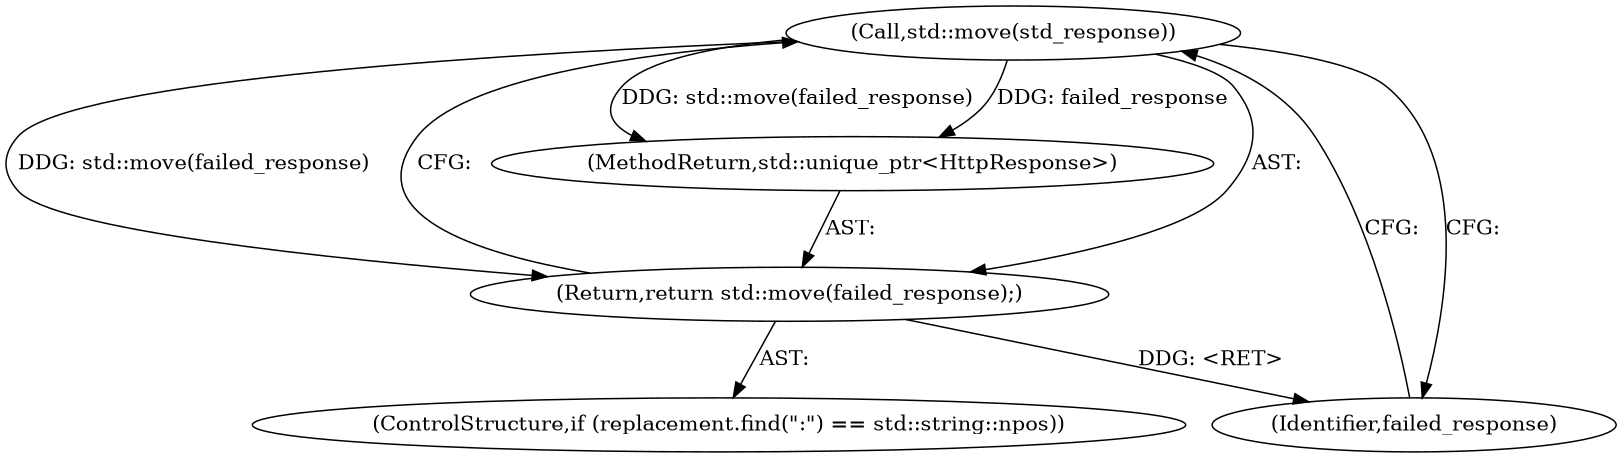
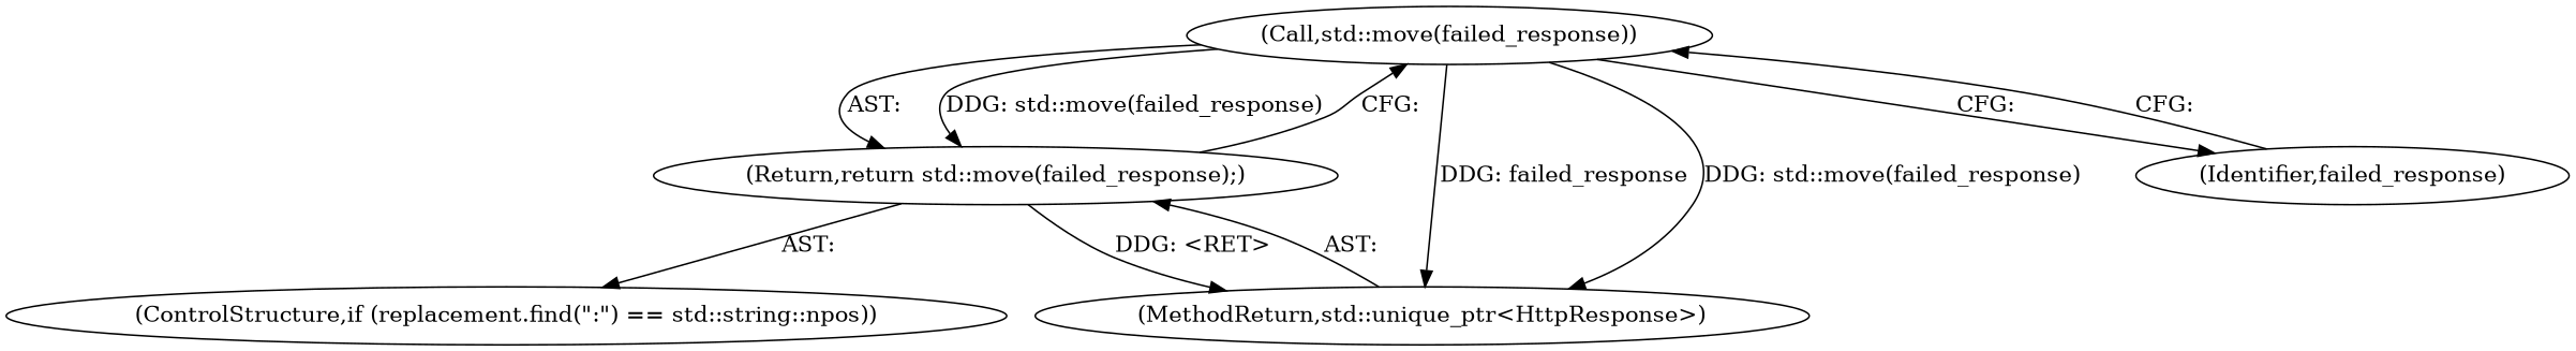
  digraph {
-   n1 [label="(Call,std::move(std_response))"]
+   n1 [label="(Call,std::move(failed_response))"]
    n2 [label="(Return,return std::move(failed_response);)"]
    n3 [label="(MethodReturn,std::unique_ptr<HttpResponse>)"]
    n4 [label="(Identifier,failed_response)"]
    n5 [label="(ControlStructure,if (replacement.find(\":\") == std::string::npos))"]
    n1 -> n2 [label="AST: "]
    n1 -> n2 [label="DDG: std::move(failed_response)"]
    n1 -> n3 [label="DDG: failed_response"]
    n1 -> n3 [label="DDG: std::move(failed_response)"]
    n1 -> n4 [label="CFG: "]
    n2 -> n1 [label="CFG: "]
-   n2 -> n4 [label="DDG: <RET>"]
+   n2 -> n3 [label="DDG: <RET>"]
    n2 -> n5 [label="AST: "]
    n3 -> n2 [label="AST: "]
    n4 -> n1 [label="CFG: "]
  }
